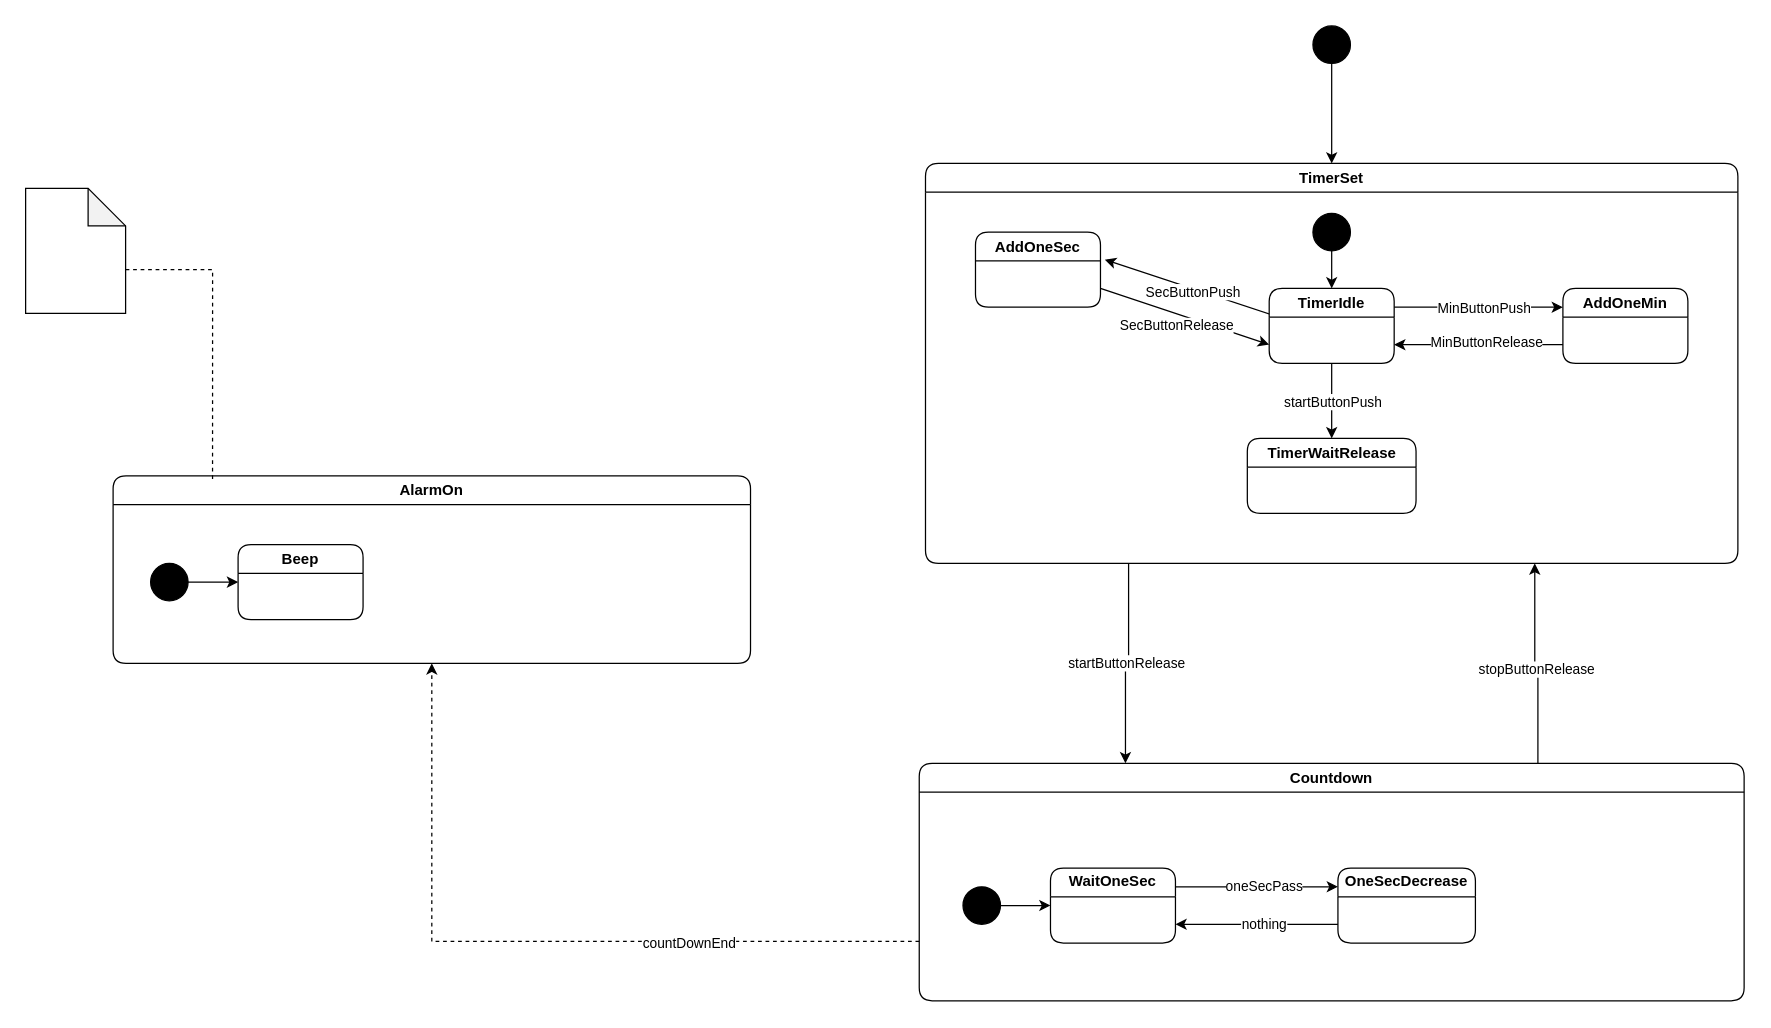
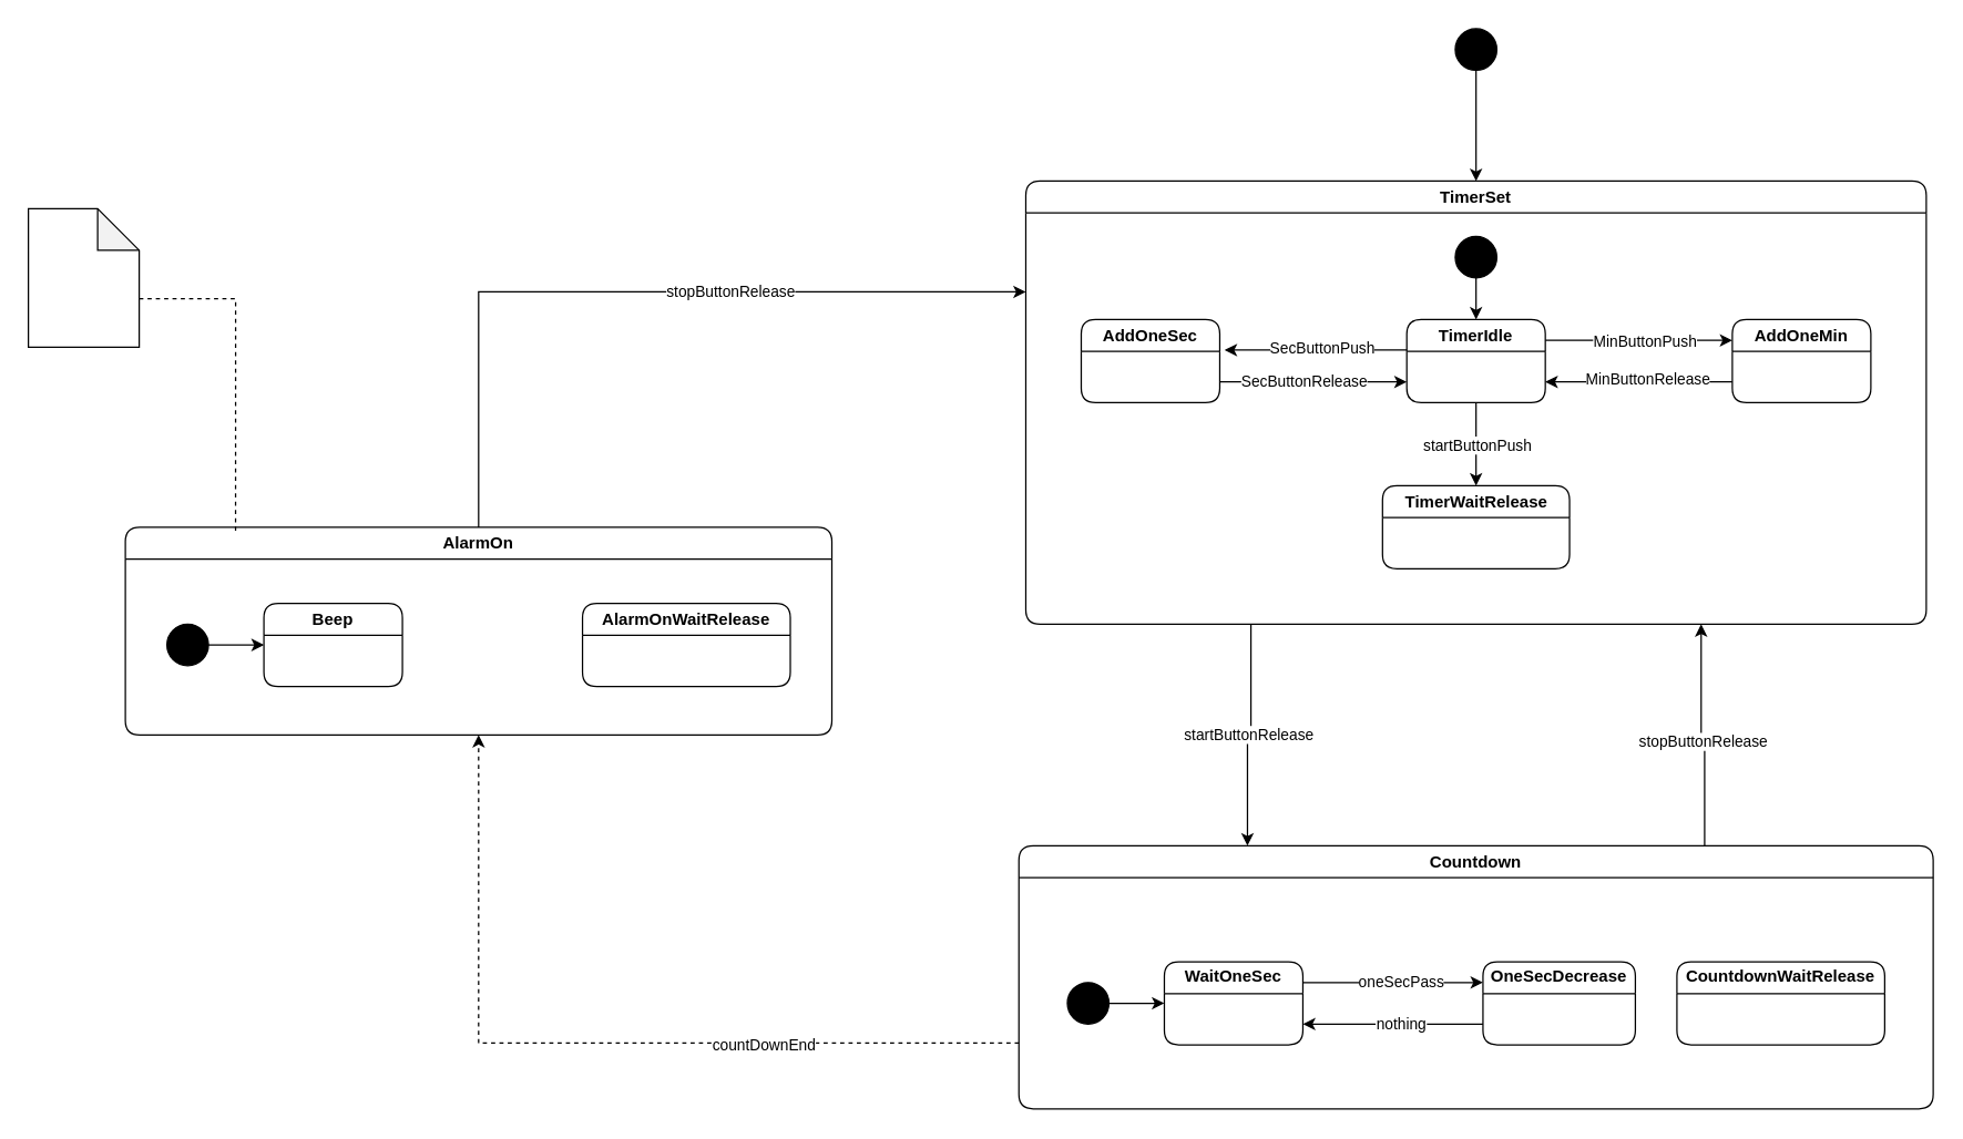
  <mxCell id="0" />
  <mxCell id="1" parent="0" />
  <mxCell id="2" style="edgeStyle=orthogonalEdgeStyle;rounded=0;orthogonalLoop=1;jettySize=auto;html=1;exitX=0.5;exitY=1;exitDx=0;exitDy=0;entryX=0.5;entryY=0;entryDx=0;entryDy=0;" parent="1" source="3" target="25" edge="1"><mxGeometry relative="1" as="geometry"><Array as="points" /><mxPoint x="1015" y="60" as="targetPoint" /></mxGeometry></mxCell>
  <mxCell id="3" value="" style="ellipse;whiteSpace=wrap;html=1;aspect=fixed;glass=0;sketch=0;fillColor=#000000;" parent="1" vertex="1"><mxGeometry x="1050" y="20" width="30" height="30" as="geometry" /></mxCell>
+ <mxCell id="4" style="edgeStyle=orthogonalEdgeStyle;rounded=0;orthogonalLoop=1;jettySize=auto;html=1;exitX=0.5;exitY=0;exitDx=0;exitDy=0;entryX=0;entryY=0.25;entryDx=0;entryDy=0;" parent="1" source="6" target="25" edge="1"><mxGeometry relative="1" as="geometry"><mxPoint x="800" y="132.5" as="targetPoint" /></mxGeometry></mxCell>
+ <mxCell id="5" value="stopButtonRelease" style="edgeLabel;html=1;align=center;verticalAlign=middle;resizable=0;points=[];" parent="4" vertex="1" connectable="0"><mxGeometry x="0.311" y="1" relative="1" as="geometry"><mxPoint x="-19" y="1" as="offset" /></mxGeometry></mxCell>
  <mxCell id="6" value="AlarmOn" style="swimlane;rounded=1;whiteSpace=wrap;html=1;glass=0;sketch=0;startSize=23;" parent="1" vertex="1"><mxGeometry x="90" y="380" width="510" height="150" as="geometry" /></mxCell>
  <mxCell id="7" value="" style="ellipse;whiteSpace=wrap;html=1;aspect=fixed;glass=0;sketch=0;fillColor=#000000;" vertex="1" parent="6"><mxGeometry x="30" y="70" width="30" height="30" as="geometry" /></mxCell>
  <mxCell id="8" value="Beep" style="swimlane;rounded=1;whiteSpace=wrap;html=1;glass=0;sketch=0;startSize=23;" vertex="1" parent="6"><mxGeometry x="100" y="55" width="100" height="60" as="geometry" /></mxCell>
  <mxCell id="9" style="edgeStyle=none;html=1;exitX=1;exitY=0.5;exitDx=0;exitDy=0;entryX=0;entryY=0.5;entryDx=0;entryDy=0;" edge="1" parent="6" source="7" target="8"><mxGeometry relative="1" as="geometry"><mxPoint x="370" y="-355.286" as="targetPoint" /></mxGeometry></mxCell>
+ <mxCell id="10" value="AlarmOnWaitRelease" style="swimlane;rounded=1;whiteSpace=wrap;html=1;glass=0;sketch=0;startSize=23;" vertex="1" parent="6"><mxGeometry x="330" y="55" width="150" height="60" as="geometry" /></mxCell>
  <mxCell id="11" style="edgeStyle=orthogonalEdgeStyle;rounded=0;orthogonalLoop=1;jettySize=auto;html=1;exitX=0;exitY=0.75;exitDx=0;exitDy=0;entryX=0.5;entryY=1;entryDx=0;entryDy=0;dashed=1;" parent="1" source="13" target="6" edge="1"><mxGeometry relative="1" as="geometry"><mxPoint x="760" y="430" as="targetPoint" /></mxGeometry></mxCell>
  <mxCell id="12" value="countDownEnd" style="edgeLabel;html=1;align=center;verticalAlign=middle;resizable=0;points=[];" parent="11" vertex="1" connectable="0"><mxGeometry x="-0.087" y="1" relative="1" as="geometry"><mxPoint x="95" as="offset" /></mxGeometry></mxCell>
  <mxCell id="13" value="Countdown" style="swimlane;rounded=1;whiteSpace=wrap;html=1;glass=0;sketch=0;startSize=23;" parent="1" vertex="1"><mxGeometry x="735" y="610" width="660" height="190" as="geometry" /></mxCell>
  <mxCell id="14" value="" style="ellipse;whiteSpace=wrap;html=1;aspect=fixed;glass=0;sketch=0;fillColor=#000000;" vertex="1" parent="13"><mxGeometry x="35" y="98.75" width="30" height="30" as="geometry" /></mxCell>
  <mxCell id="15" style="edgeStyle=none;html=1;exitX=1;exitY=0.25;exitDx=0;exitDy=0;entryX=0;entryY=0.25;entryDx=0;entryDy=0;" edge="1" parent="13" source="17" target="21"><mxGeometry relative="1" as="geometry" /></mxCell>
  <mxCell id="16" value="oneSecPass" style="edgeLabel;html=1;align=center;verticalAlign=middle;resizable=0;points=[];" vertex="1" connectable="0" parent="15"><mxGeometry x="0.396" y="-1" relative="1" as="geometry"><mxPoint x="-21" y="-1" as="offset" /></mxGeometry></mxCell>
  <mxCell id="17" value="WaitOneSec" style="swimlane;rounded=1;whiteSpace=wrap;html=1;glass=0;sketch=0;startSize=23;" vertex="1" parent="13"><mxGeometry x="105" y="83.75" width="100" height="60" as="geometry" /></mxCell>
  <mxCell id="18" style="edgeStyle=none;html=1;exitX=1;exitY=0.5;exitDx=0;exitDy=0;entryX=0;entryY=0.5;entryDx=0;entryDy=0;" edge="1" parent="13" source="14" target="17"><mxGeometry relative="1" as="geometry"><mxPoint x="105" y="113.464" as="targetPoint" /></mxGeometry></mxCell>
  <mxCell id="19" style="edgeStyle=none;html=1;exitX=0;exitY=0.75;exitDx=0;exitDy=0;entryX=1;entryY=0.75;entryDx=0;entryDy=0;" edge="1" parent="13" source="21" target="17"><mxGeometry relative="1" as="geometry" /></mxCell>
  <mxCell id="20" value="nothing" style="edgeLabel;html=1;align=center;verticalAlign=middle;resizable=0;points=[];" vertex="1" connectable="0" parent="19"><mxGeometry x="-0.354" y="-1" relative="1" as="geometry"><mxPoint x="-18" y="1" as="offset" /></mxGeometry></mxCell>
  <mxCell id="21" value="OneSecDecrease" style="swimlane;rounded=1;whiteSpace=wrap;html=1;glass=0;sketch=0;startSize=23;" vertex="1" parent="13"><mxGeometry x="335" y="83.75" width="110" height="60" as="geometry" /></mxCell>
+ <mxCell id="22" value="CountdownWaitRelease" style="swimlane;rounded=1;whiteSpace=wrap;html=1;glass=0;sketch=0;startSize=23;" vertex="1" parent="13"><mxGeometry x="475" y="83.75" width="150" height="60" as="geometry" /></mxCell>
  <mxCell id="23" style="edgeStyle=orthogonalEdgeStyle;rounded=0;orthogonalLoop=1;jettySize=auto;html=1;exitX=0;exitY=0;exitDx=80;exitDy=65;exitPerimeter=0;entryX=0.156;entryY=0.017;entryDx=0;entryDy=0;endArrow=none;endFill=0;dashed=1;entryPerimeter=0;" parent="1" source="24" target="6" edge="1"><mxGeometry relative="1" as="geometry"><Array as="points"><mxPoint x="170" y="215" /></Array></mxGeometry></mxCell>
  <mxCell id="24" value="" style="shape=note;whiteSpace=wrap;html=1;backgroundOutline=1;darkOpacity=0.05;glass=0;sketch=0;fillColor=#ffffff;" parent="1" vertex="1"><mxGeometry x="20" y="150" width="80" height="100" as="geometry" /></mxCell>
  <mxCell id="25" value="TimerSet" style="swimlane;rounded=1;whiteSpace=wrap;html=1;glass=0;sketch=0;startSize=23;" parent="1" vertex="1"><mxGeometry x="740" y="130" width="650" height="320" as="geometry"><mxRectangle x="-270" y="-40" width="80" height="23" as="alternateBounds" /></mxGeometry></mxCell>
  <mxCell id="26" style="edgeStyle=none;html=1;exitX=0.5;exitY=1;exitDx=0;exitDy=0;" edge="1" parent="25" source="27" target="32"><mxGeometry relative="1" as="geometry" /></mxCell>
  <mxCell id="27" value="" style="ellipse;whiteSpace=wrap;html=1;aspect=fixed;glass=0;sketch=0;fillColor=#000000;" vertex="1" parent="25"><mxGeometry x="310" y="40" width="30" height="30" as="geometry" /></mxCell>
  <mxCell id="28" style="edgeStyle=none;html=1;entryX=1.035;entryY=0.367;entryDx=0;entryDy=0;entryPerimeter=0;exitX=0.05;exitY=0.367;exitDx=0;exitDy=0;exitPerimeter=0;" edge="1" parent="25" source="32" target="40"><mxGeometry relative="1" as="geometry"><mxPoint x="240" y="122" as="sourcePoint" /></mxGeometry></mxCell>
  <mxCell id="29" value="SecButtonPush" style="edgeLabel;html=1;align=center;verticalAlign=middle;resizable=0;points=[];" vertex="1" connectable="0" parent="28"><mxGeometry x="-0.202" y="-2" relative="1" as="geometry"><mxPoint x="-13" as="offset" /></mxGeometry></mxCell>
  <mxCell id="30" style="edgeStyle=none;html=1;exitX=0.5;exitY=1;exitDx=0;exitDy=0;entryX=0.5;entryY=0;entryDx=0;entryDy=0;" edge="1" parent="25" source="32" target="41"><mxGeometry relative="1" as="geometry" /></mxCell>
  <mxCell id="31" value="startButtonPush" style="edgeLabel;html=1;align=center;verticalAlign=middle;resizable=0;points=[];" vertex="1" connectable="0" parent="30"><mxGeometry x="-0.433" relative="1" as="geometry"><mxPoint y="13" as="offset" /></mxGeometry></mxCell>
  <mxCell id="32" value="TimerIdle" style="swimlane;rounded=1;whiteSpace=wrap;html=1;glass=0;sketch=0;startSize=23;" vertex="1" parent="25"><mxGeometry x="275" y="100" width="100" height="60" as="geometry" /></mxCell>
  <mxCell id="33" style="edgeStyle=none;html=1;exitX=0;exitY=0.75;exitDx=0;exitDy=0;entryX=1;entryY=0.75;entryDx=0;entryDy=0;" edge="1" parent="25" source="35" target="32"><mxGeometry relative="1" as="geometry" /></mxCell>
  <mxCell id="34" value="MinButtonRelease" style="edgeLabel;html=1;align=center;verticalAlign=middle;resizable=0;points=[];" vertex="1" connectable="0" parent="33"><mxGeometry x="-0.496" y="-3" relative="1" as="geometry"><mxPoint x="-28" as="offset" /></mxGeometry></mxCell>
  <mxCell id="35" value="AddOneMin" style="swimlane;rounded=1;whiteSpace=wrap;html=1;glass=0;sketch=0;startSize=23;" vertex="1" parent="25"><mxGeometry x="510" y="100" width="100" height="60" as="geometry" /></mxCell>
  <mxCell id="36" style="edgeStyle=none;html=1;entryX=0;entryY=0.25;entryDx=0;entryDy=0;exitX=1;exitY=0.25;exitDx=0;exitDy=0;" edge="1" parent="25" source="32" target="35"><mxGeometry relative="1" as="geometry"><mxPoint x="435" y="130" as="targetPoint" /><mxPoint x="390" y="120" as="sourcePoint" /></mxGeometry></mxCell>
  <mxCell id="37" value="MinButtonPush" style="edgeLabel;html=1;align=center;verticalAlign=middle;resizable=0;points=[];" vertex="1" connectable="0" parent="36"><mxGeometry x="0.384" relative="1" as="geometry"><mxPoint x="-22" as="offset" /></mxGeometry></mxCell>
  <mxCell id="38" style="edgeStyle=none;html=1;exitX=1;exitY=0.75;exitDx=0;exitDy=0;entryX=0;entryY=0.75;entryDx=0;entryDy=0;" edge="1" parent="25" source="40" target="32"><mxGeometry relative="1" as="geometry" /></mxCell>
  <mxCell id="39" value="SecButtonRelease" style="edgeLabel;html=1;align=center;verticalAlign=middle;resizable=0;points=[];" vertex="1" connectable="0" parent="38"><mxGeometry x="0.348" y="1" relative="1" as="geometry"><mxPoint x="-31" as="offset" /></mxGeometry></mxCell>
- <mxCell id="40" value="AddOneSec" style="swimlane;rounded=1;whiteSpace=wrap;html=1;glass=0;sketch=0;startSize=23;" vertex="1" parent="25"><mxGeometry x="40" y="55" width="100" height="60" as="geometry" /></mxCell>
+ <mxCell id="40" value="AddOneSec" style="swimlane;rounded=1;whiteSpace=wrap;html=1;glass=0;sketch=0;startSize=23;" vertex="1" parent="25"><mxGeometry x="40" y="100" width="100" height="60" as="geometry" /></mxCell>
  <mxCell id="41" value="TimerWaitRelease" style="swimlane;rounded=1;whiteSpace=wrap;html=1;glass=0;sketch=0;startSize=23;" vertex="1" parent="25"><mxGeometry x="257.5" y="220" width="135" height="60" as="geometry" /></mxCell>
  <mxCell id="42" style="edgeStyle=orthogonalEdgeStyle;rounded=0;orthogonalLoop=1;jettySize=auto;html=1;entryX=0.75;entryY=1;entryDx=0;entryDy=0;exitX=0.75;exitY=0;exitDx=0;exitDy=0;" parent="1" source="13" target="25" edge="1"><mxGeometry relative="1" as="geometry"><mxPoint x="960" y="327.5" as="targetPoint" /><mxPoint x="960" y="410" as="sourcePoint" /></mxGeometry></mxCell>
  <mxCell id="43" value="stopButtonRelease" style="edgeLabel;html=1;align=center;verticalAlign=middle;resizable=0;points=[];" parent="42" vertex="1" connectable="0"><mxGeometry x="-0.087" y="1" relative="1" as="geometry"><mxPoint x="-1" y="-2" as="offset" /></mxGeometry></mxCell>
  <mxCell id="44" style="edgeStyle=orthogonalEdgeStyle;rounded=0;orthogonalLoop=1;jettySize=auto;html=1;entryX=0.25;entryY=0;entryDx=0;entryDy=0;exitX=0.25;exitY=1;exitDx=0;exitDy=0;" parent="1" source="25" target="13" edge="1"><mxGeometry relative="1" as="geometry"><mxPoint x="870" y="410" as="targetPoint" /><mxPoint x="920" y="350" as="sourcePoint" /></mxGeometry></mxCell>
  <mxCell id="45" value="startButtonRelease" style="edgeLabel;html=1;align=center;verticalAlign=middle;resizable=0;points=[];" parent="44" vertex="1" connectable="0"><mxGeometry x="-0.087" y="1" relative="1" as="geometry"><mxPoint x="-3" y="5" as="offset" /></mxGeometry></mxCell>
